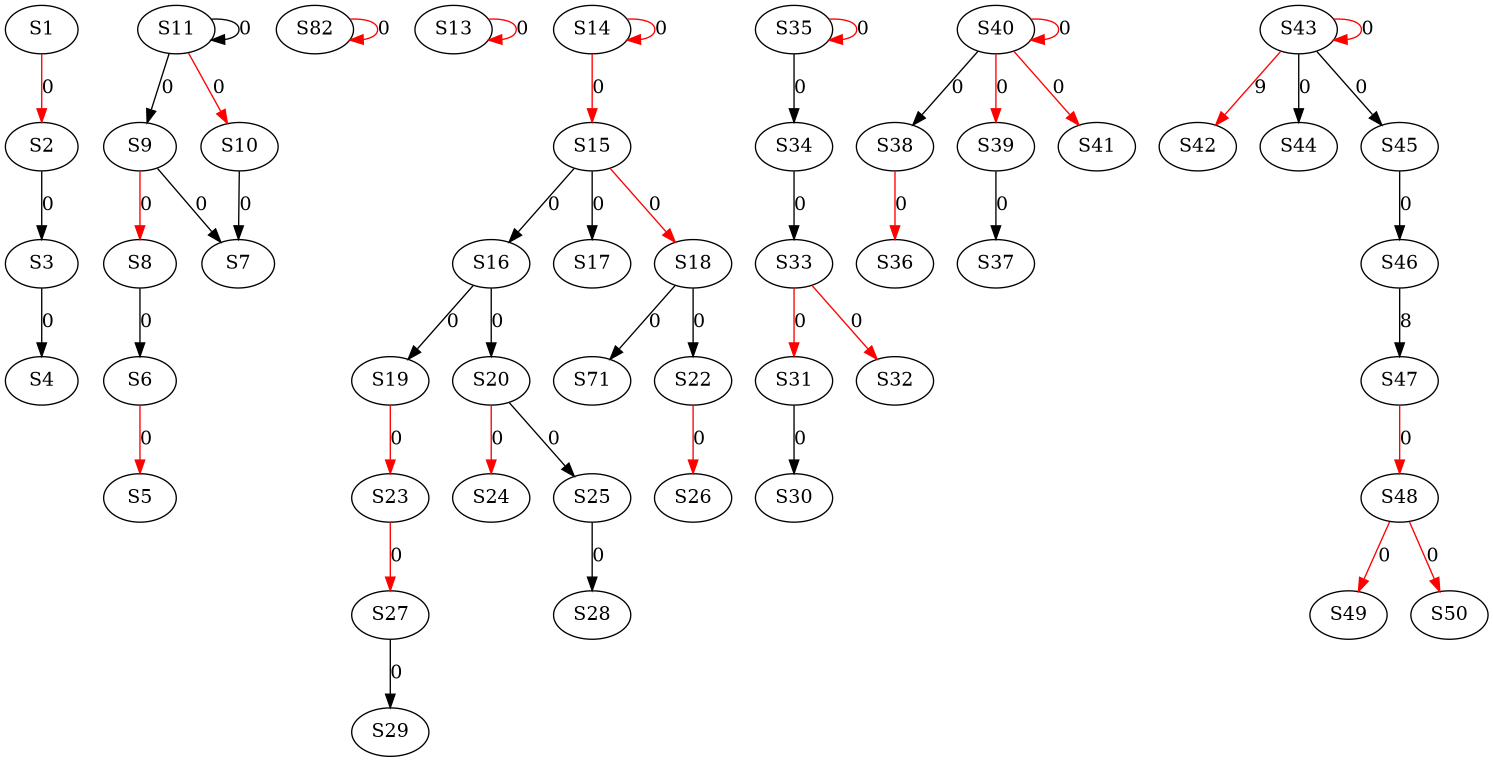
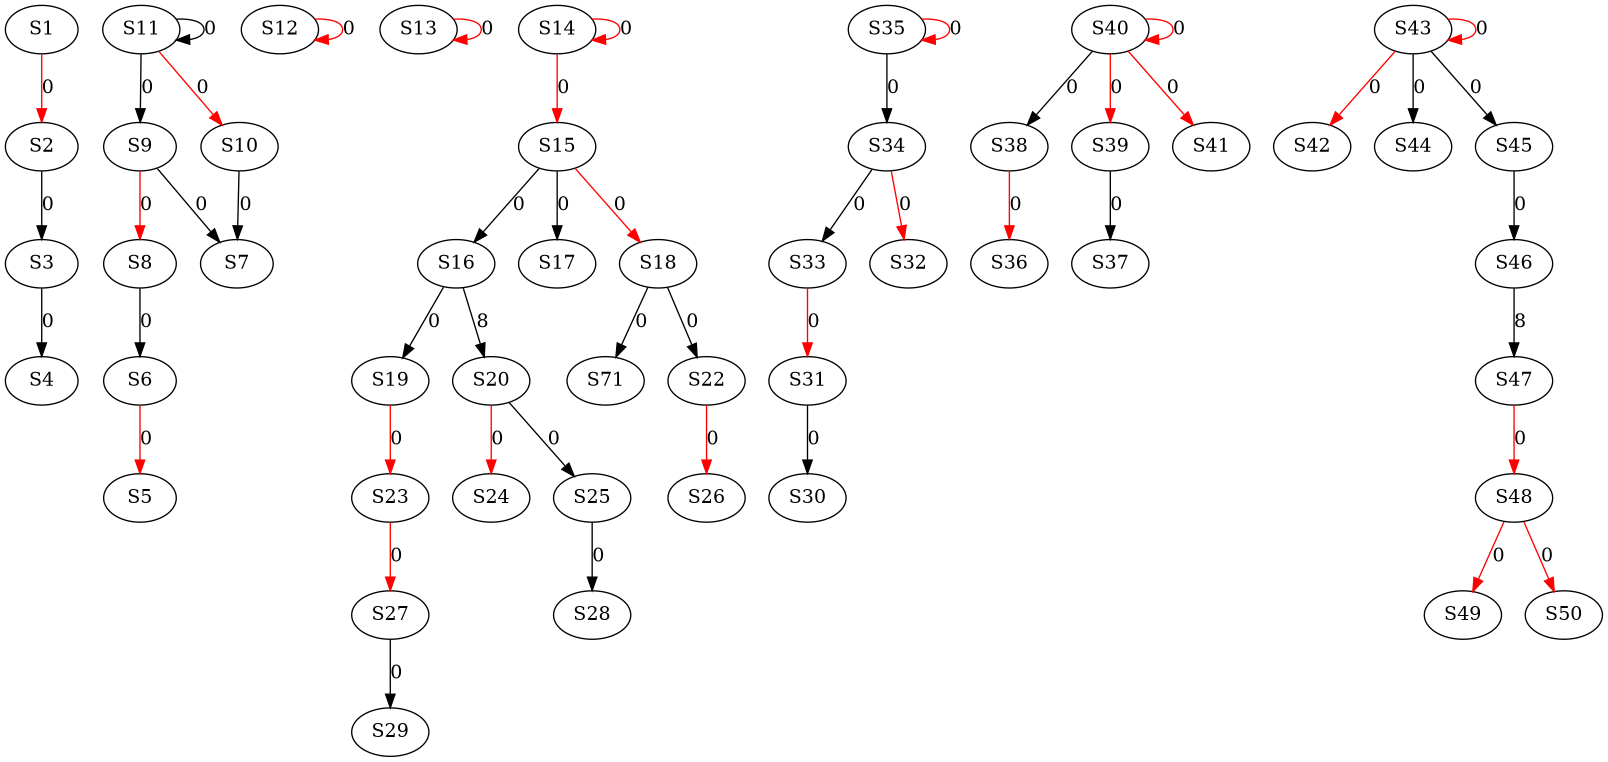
  strict digraph {
    edge [color=red]
    S1
    S2
    S3
    S4
    S6
    S5
    S8
    S9
    S7
    S10
    S11
-   S12 [label=S82]
+   S12
    S13
    S14
    S15
    S16
    S17
    S18
    S19
    S20
    n21 [label=S71]
    S22
    S23
    S24
    S25
    S26
    S27
    S28
    S29
    S31
    S30
    S33
    S34
    S32
    S35
    S38
    S36
    S39
    S37
    S40
    S41
    S43
    S42
    S44
    S45
    S46
    S47
    S48
    S49
    S50
    S1 -> S2 [label=0]
    S2 -> S3 [color=black label=0]
    S3 -> S4 [color=black label=0]
    S6 -> S5 [label=0]
    S8 -> S6 [color=black label=0]
    S9 -> S8 [label=0]
    S9 -> S7 [color=black label=0]
    S10 -> S7 [color=black label=0]
    S11 -> S9 [color=black label=0]
    S11 -> S10 [label=0]
    S11 -> S11 [color=black label=0]
    S12 -> S12 [label=0]
    S13 -> S13 [label=0]
    S14 -> S14 [label=0]
    S14 -> S15 [label=0]
    S15 -> S16 [color=black label=0]
    S15 -> S17 [color=black label=0]
    S15 -> S18 [label=0]
    S16 -> S19 [color=black label=0]
-   S16 -> S20 [color=black label=0]
+   S16 -> S20 [color=black label=8]
    S18 -> n21 [color=black label=0]
    S18 -> S22 [color=black label=0]
    S19 -> S23 [label=0]
    S20 -> S24 [label=0]
    S20 -> S25 [color=black label=0]
    S22 -> S26 [label=0]
    S23 -> S27 [label=0]
    S25 -> S28 [color=black label=0]
    S27 -> S29 [color=black label=0]
    S31 -> S30 [color=black label=0]
    S33 -> S31 [label=0]
    S34 -> S33 [color=black label=0]
-   S33 -> S32 [label=0]
+   S34 -> S32 [label=0]
    S35 -> S34 [color=black label=0]
    S35 -> S35 [label=0]
    S38 -> S36 [label=0]
    S39 -> S37 [color=black label=0]
    S40 -> S38 [color=black label=0]
    S40 -> S39 [label=0]
    S40 -> S40 [label=0]
    S40 -> S41 [label=0]
    S43 -> S43 [label=0]
-   S43 -> S42 [label=9]
+   S43 -> S42 [label=0]
    S43 -> S44 [color=black label=0]
    S43 -> S45 [color=black label=0]
    S45 -> S46 [color=black label=0]
    S46 -> S47 [color=black label=8]
    S47 -> S48 [label=0]
    S48 -> S49 [label=0]
    S48 -> S50 [label=0]
  }
